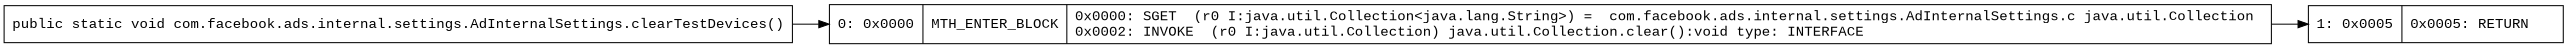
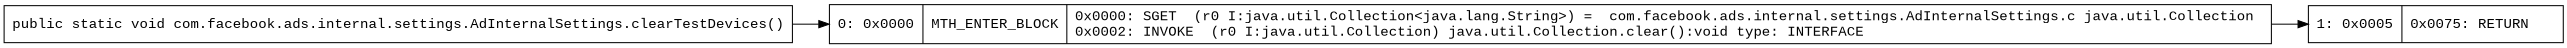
  digraph {
    rankdir=LR
    fontname="Liberation Mono"
    node [shape=record fontname="Liberation Mono"]
    edge [fontname="Liberation Mono"]
    n1 [label="{0\:\ 0x0000|MTH_ENTER_BLOCK\l|0x0000: SGET  (r0 I:java.util.Collection\<java.lang.String\>) =  com.facebook.ads.internal.settings.AdInternalSettings.c java.util.Collection \l0x0002: INVOKE  (r0 I:java.util.Collection) java.util.Collection.clear():void type: INTERFACE \l}"]
-   n2 [label="{1\:\ 0x0005|0x0005: RETURN   \l}"]
+   n2 [label="{1\:\ 0x0005|0x0075: RETURN   \l}"]
    n3 [label="{public static void com.facebook.ads.internal.settings.AdInternalSettings.clearTestDevices() }"]
    n1 -> n2
    n3 -> n1
  }
